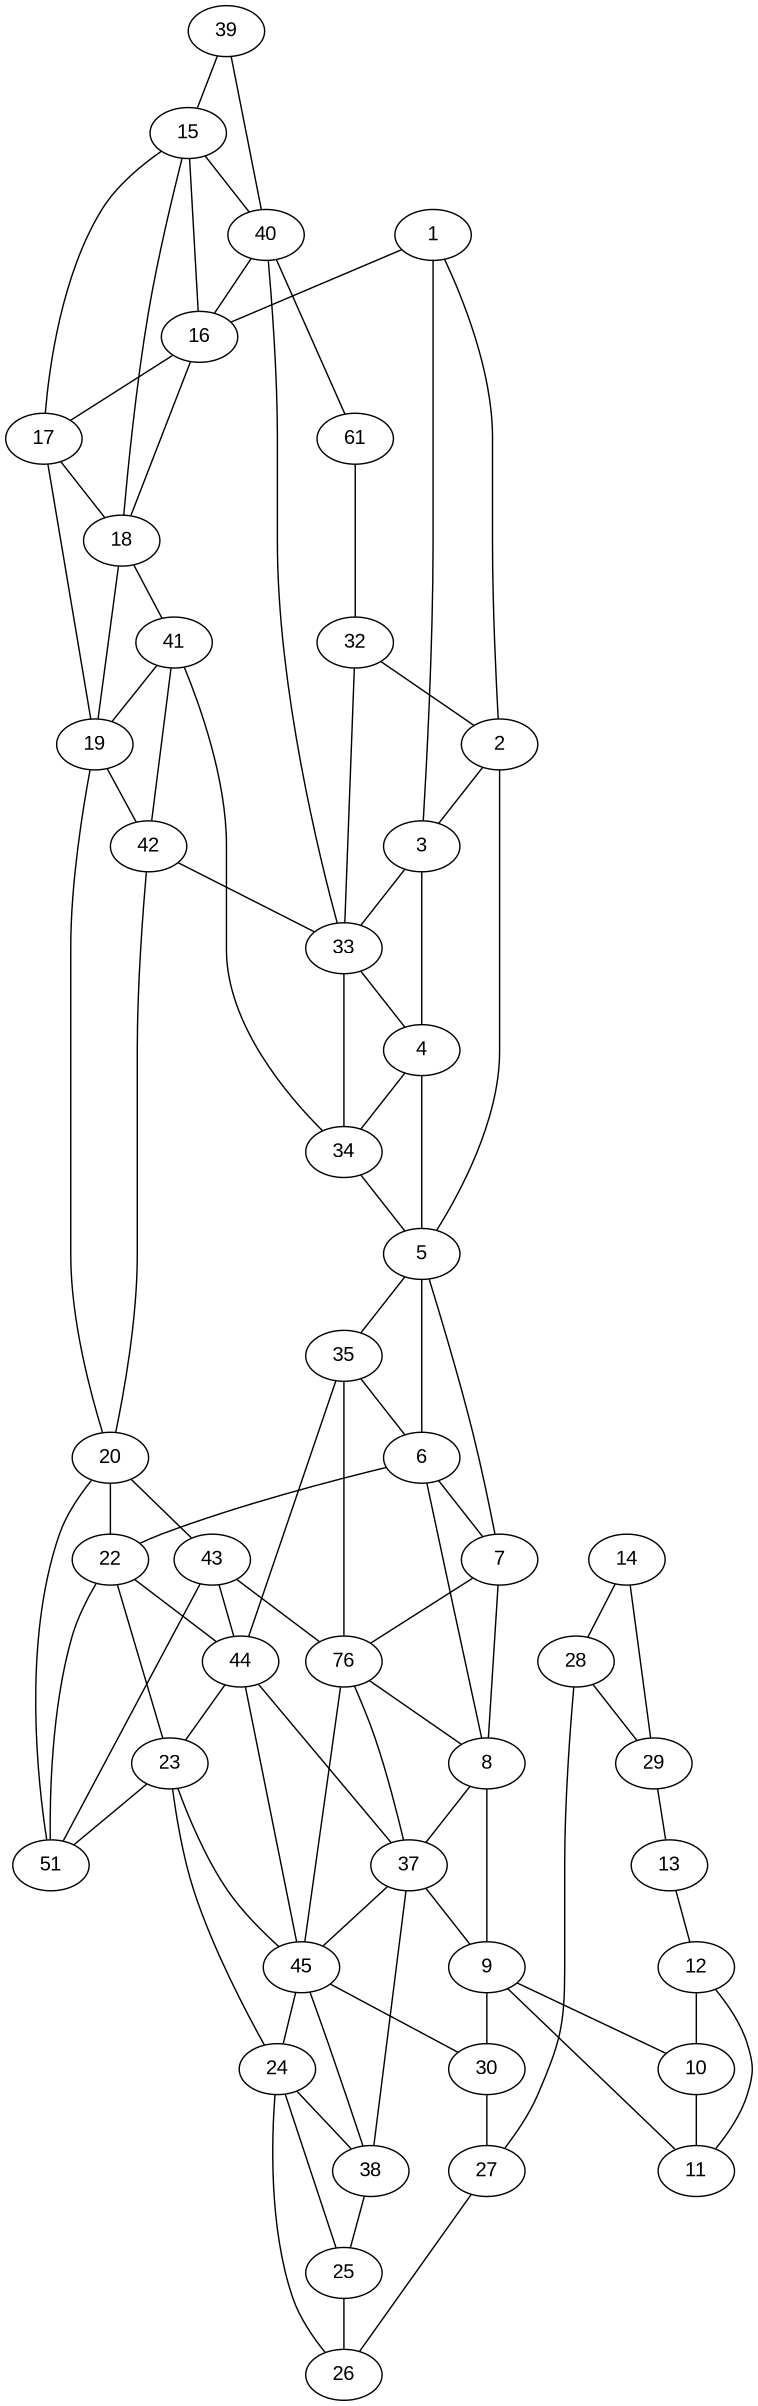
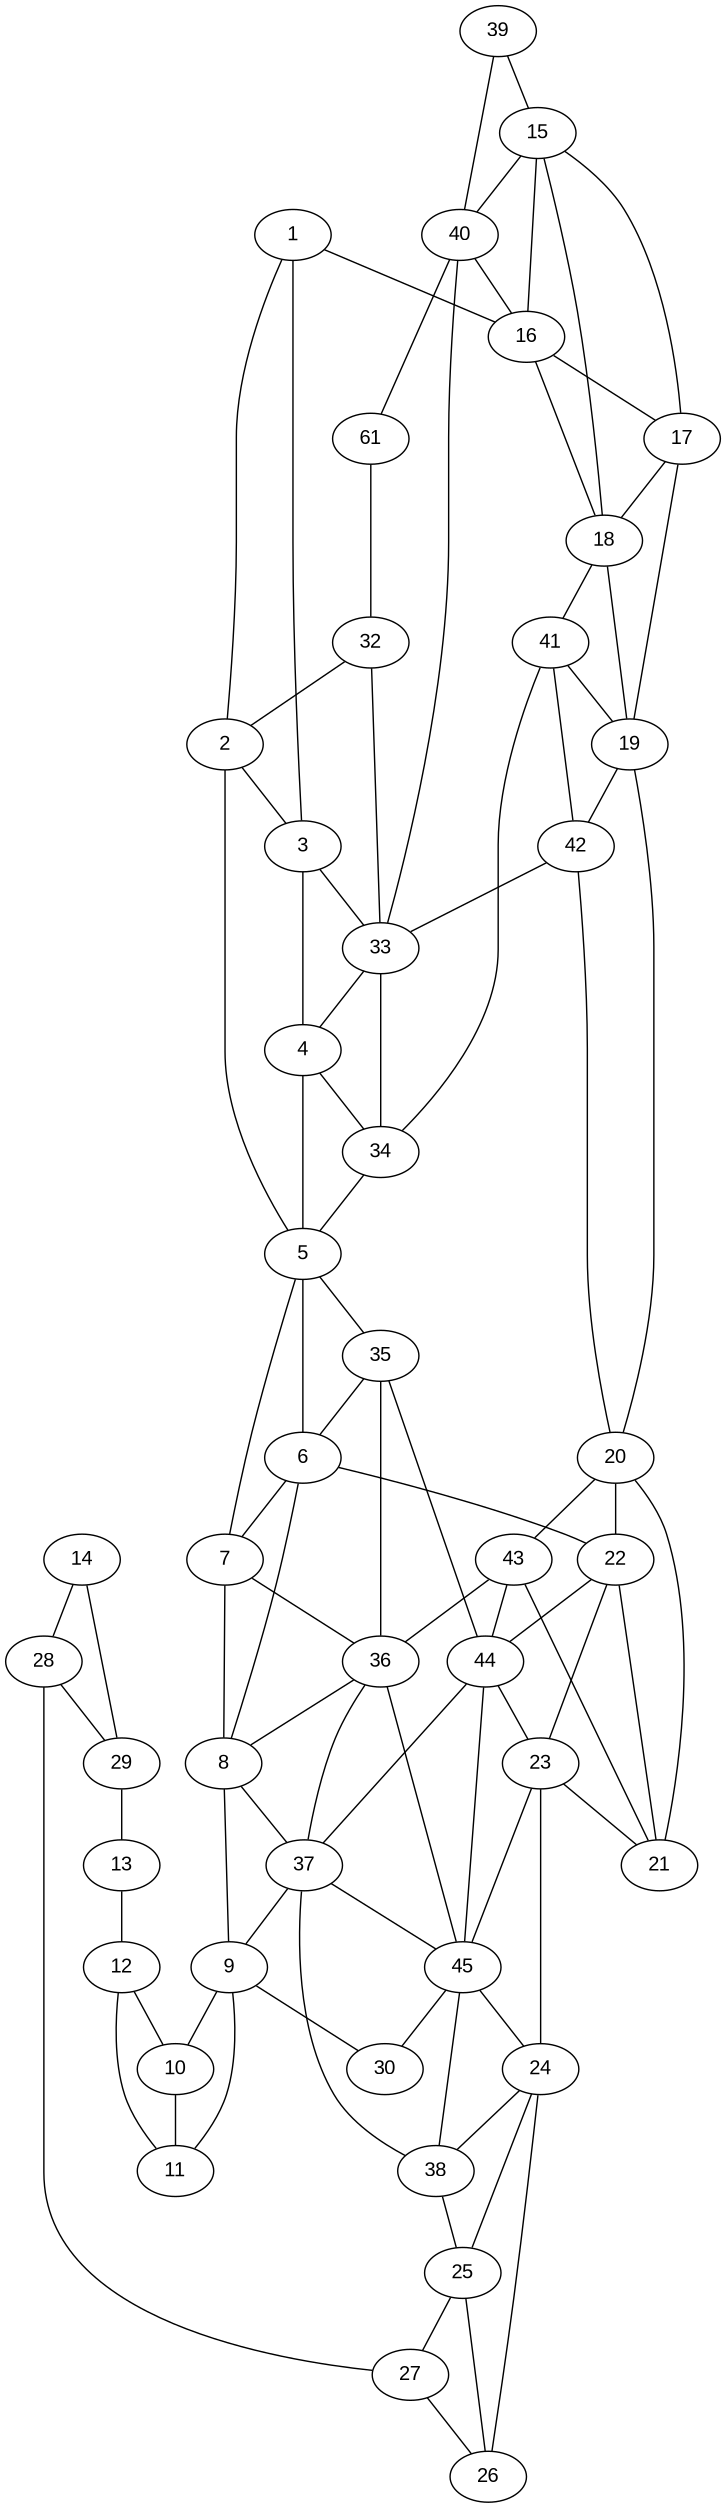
  graph {
    fontname="Liberation Sans"
    node [aaLength=4 fontname="Liberation Sans" sequence=RASLKKLIDYHVAS type=0]
    edge [distance0=4.0 fontname="Liberation Sans" frequency=1 type0=4]
    1 [aaLength=14]
    2 [aaLength=3 sequence=TTG]
    3 [aaLength=15 sequence=HDEHADVVMMTLDLA]
    16 [aaLength=3 sequence=TTG]
    5 [aaLength=14 sequence=QEGLYQHFKAIAEH]
    33 [aaLength=5 sequence=PVIAG type=1]
    17 [aaLength=3 sequence=SAT]
    4 [aaLength=11 sequence=TAEAISLTQRF]
    34 [aaLength=5 sequence=GCLTV type=1]
    18 [aaLength=15 sequence=HDEHADVVMMTLDLA]
    6 [sequence=PSRT]
    7 [aaLength=9 sequence=PETVGRLAK]
    35 [aaLength=6 sequence=PQILYN type=1]
    22 [aaLength=9 sequence=PETVGRLAK]
    8 [aaLength=8 sequence=LTRVNQIK]
-   36 [aaLength=6 sequence=IIGIKE type=1 label=76]
+   36 [aaLength=6 sequence=IIGIKE type=1]
    44 [aaLength=6 sequence=IIGIKE type=1]
    23 [aaLength=10 sequence=LTRVNQIKEL]
    9 [aaLength=9 sequence=DASALDFMQ]
    37 [sequence=VLLS type=1]
    45 [sequence=VLLS type=1]
-   21 [sequence=PSRT label=51]
+   21 [sequence=PSRT]
    24 [aaLength=9 sequence=DASALDFMQ]
    11 [aaLength=12 sequence=ARDMAQMCKLAA]
    10 [aaLength=3 sequence=TAN]
    30 [sequence=GVIS type=1]
    12 [aaLength=19 sequence=FAEARVINQRLMPLHNKLF]
    13 [aaLength=10 sequence=IPVKWACKEL]
    14 [aaLength=14 sequence=DSGRETVRAALKHA]
    28 [aaLength=9 sequence=IPVKWACKE]
    29 [aaLength=13 sequence=DSGRETVRAALKH]
    27 [aaLength=19 sequence=FAEARVINQRLMPLHNKLF]
    26 [aaLength=12 sequence=ARDMAQMCKLAA]
    15 [aaLength=14]
    40 [sequence=AIVS type=1]
    41 [aaLength=5 sequence=PVIAG type=1]
    n37 [aaLength=5 label=61 sequence=GSIVA type=1]
    19 [aaLength=9 sequence=TAEAISLTQ]
    42 [aaLength=5 sequence=GCLTV type=1]
    32 [sequence=AIVS type=1]
    20 [aaLength=14 sequence=QEGLYQHFKAIAEH]
    43 [aaLength=6 sequence=PQILYN type=1]
    25 [aaLength=3 sequence=TAN]
    38 [sequence=GVIS type=1]
    39 [aaLength=5 sequence=GSIVA type=1]
    1 -- 2 [distance0=25.36181 type0=1]
    1 -- 3 [distance0=33.88735 type0=2]
    1 -- 16 [distance0=57.91994 type0=3]
    2 -- 3 [distance0=16.50278 distance1=6.0 frequency=2 type0=1 type1=4]
    2 -- 5 [distance0=42.36262 type0=3]
    3 -- 33
    16 -- 17 [distance0=8.939901 distance1=1.0 frequency=2 type0=1 type1=4]
    5 -- 6 [distance0=29.52494 type0=1]
    5 -- 7 [distance0=35.66188 type0=3]
    5 -- 35 [distance0=3.0]
    33 -- 4 [distance0=5.0]
    33 -- 34 [distance0=27.0 type0=2]
    17 -- 18 [distance0=15.08715 distance1=2.0 frequency=2 type0=2 type1=4]
    4 -- 3 [distance0=30.57422 type0=1]
    4 -- 5 [distance0=31.11489 type0=2]
    4 -- 34 [distance0=6.0]
    34 -- 5 [distance0=8.0]
    18 -- 16 [distance0=14.32137 type0=1]
    18 -- 41
    6 -- 7 [distance0=17.97841 distance1=5.0 frequency=2 type0=1 type1=4]
    6 -- 22 [distance0=28.10303 type0=3]
    7 -- 8 [distance0=24.22845 type0=2]
    7 -- 36 [distance0=3.0]
    35 -- 6 [distance0=1.0]
    35 -- 36 [distance0=28.0 type0=2]
    35 -- 44 [distance0=28.0 type0=3]
    22 -- 44 [distance0=3.0]
    22 -- 23 [distance0=23.03099 type0=2]
    8 -- 6 [distance0=34.98205 type0=3]
    8 -- 9 [distance0=21.74425 type0=1]
    8 -- 37 [distance0=7.0]
    36 -- 8
    36 -- 37 [distance0=25.0 type0=2]
    36 -- 45 [distance0=25.0 type0=3]
    44 -- 23
    44 -- 37 [distance0=25.0 type0=2]
    44 -- 45 [distance0=25.0 type0=3]
    23 -- 45 [distance0=5.0]
    23 -- 21 [distance0=36.90787 type0=3]
    23 -- 24 [distance0=22.23294 type0=1]
    9 -- 11 [distance0=24.50085 type0=3]
    9 -- 10 [distance0=19.77916 type0=1]
    9 -- 30
    37 -- 9 [distance0=2.0]
    37 -- 45 [distance0=0.0 type0=1]
    45 -- 24 [distance0=2.0]
    45 -- 30 [distance0=19.0 type0=2]
    21 -- 22 [distance0=16.63434 distance1=5.0 frequency=2 type0=1 type1=4]
    24 -- 26 [distance0=25.66077 type0=3]
    24 -- 25 [distance0=22.27707 type0=2]
    24 -- 38
    10 -- 11 [distance0=11.77528 distance1=2.0 frequency=2 type0=1 type1=4]
    12 -- 11 [distance0=19.38055 type0=1]
    12 -- 10 [distance0=23.99923 type0=2]
    13 -- 12 [distance0=29.91272 type0=2]
    14 -- 28 [distance0=44.61107 type0=3]
    14 -- 29 [distance0=31.53873 type0=2]
    28 -- 29 [distance0=27.10664 distance1=17.0 frequency=2 type0=1 type1=4]
    28 -- 27 [distance0=30.91242 type0=2]
    29 -- 13 [distance0=45.03033 type0=3]
    27 -- 26 [distance0=17.53653 type0=1]
    15 -- 16 [distance0=26.43065 type0=1]
    15 -- 17 [distance0=32.6057 type0=3]
    15 -- 18 [distance0=32.45052 type0=2]
    15 -- 40 [distance0=3.0]
    40 -- 16 [distance0=2.0]
    40 -- 33 [distance0=34.0 type0=3]
    40 -- n37 [distance0=34.0 type0=2]
    41 -- 34 [distance0=27.0 type0=2]
    41 -- 19 [distance0=5.0]
    41 -- 42 [distance0=27.0 type0=3]
    n37 -- 32 [distance0=34.0 distance1=29.0 frequency=2 type0=2 type1=4]
    19 -- 17 [distance0=34.48011 type0=3]
    19 -- 18 [distance0=30.54357 type0=1]
    19 -- 42 [distance0=8.0]
    19 -- 20 [distance0=31.44426 type0=2]
    42 -- 33 [distance0=27.0 type0=2]
    42 -- 20 [distance0=8.0]
    32 -- 2 [distance0=2.0]
    32 -- 33 [distance0=34.0 type0=3]
    20 -- 22 [distance0=36.12973 type0=3]
    20 -- 21 [distance0=25.05721 type0=1]
    20 -- 43 [distance0=3.0]
    43 -- 36 [distance0=28.0 type0=2]
    43 -- 44 [distance0=28.0 type0=3]
    43 -- 21 [distance0=1.0]
-   30 -- 27 [distance0=21.98406 type0=2]
+   25 -- 27 [distance0=21.98406 type0=2]
    25 -- 26 [distance0=12.08948 distance1=2.0 frequency=2 type0=1 type1=4]
    38 -- 37 [distance0=19.0 type0=2]
    38 -- 45 [distance0=19.0 type0=3]
    38 -- 25 [distance0=1.0]
    39 -- 15 [distance0=12.0]
    39 -- 40 [distance0=34.0 type0=3]
  }
